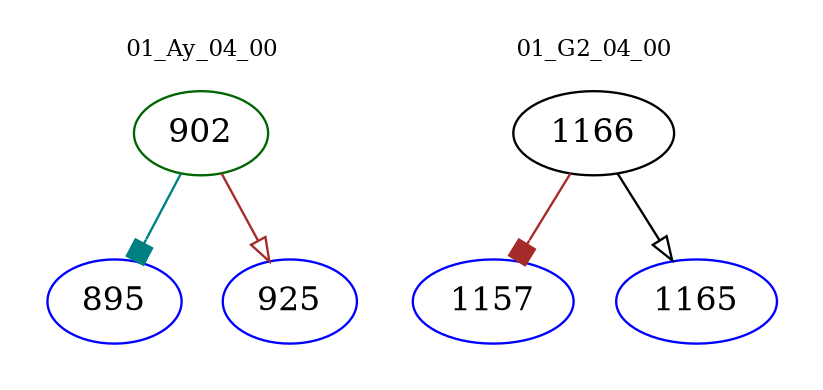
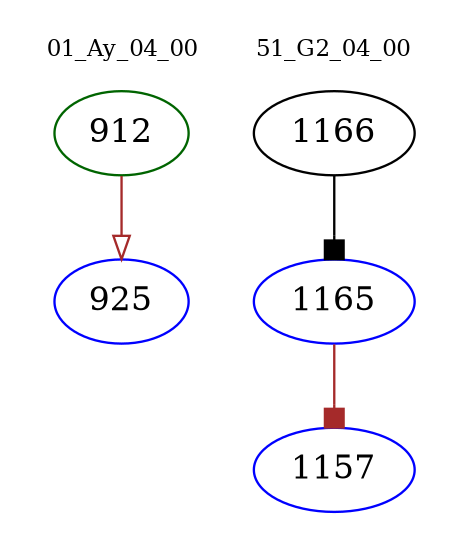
  digraph {
    node [color=blue]
    edge [arrowhead=box color=brown]
-   n1 [color=darkgreen label=902]
-   n2 [label=895]
+   n1 [color=darkgreen label=912]
    n3 [label=925]
    n4 [color=black label=1166]
    n5 [label=1157]
    n6 [label=1165]
    subgraph cluster_1 {
      color=white
      fontsize=10
      label="01_Ay_04_00"
      n1
-     n2
      n3
    }
    subgraph cluster_2 {
      color=white
      fontsize=10
-     label="01_G2_04_00"
+     label="51_G2_04_00"
      n4
      n5
      n6
    }
-   n1 -> n2 [color=teal]
    n1 -> n3 [arrowhead=onormal]
-   n4 -> n5
-   n4 -> n6 [arrowhead=onormal color=black]
+   n6 -> n5
+   n4 -> n6 [color=black]
  }
